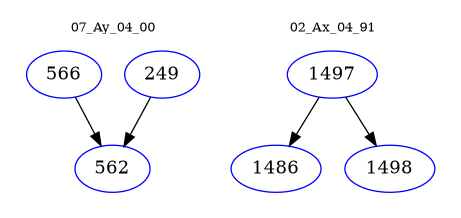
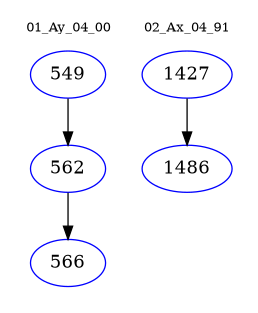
  digraph {
    node [color=blue]
    edge [color=black]
    n1 [label=562]
-   n2 [label=249]
+   n2 [label=549]
    n3 [label=566]
-   n4 [label=1497]
+   n4 [label=1427]
    n5 [label=1486]
-   n6 [label=1498]
    subgraph cluster_1 {
      color=white
      fontsize=10
-     label="07_Ay_04_00"
+     label="01_Ay_04_00"
      n1
      n2
      n3
    }
    subgraph cluster_2 {
      color=white
      fontsize=10
      label="02_Ax_04_91"
      n4
      n5
-     n6
    }
-   n3 -> n1
+   n1 -> n3
    n2 -> n1
    n4 -> n5
-   n4 -> n6
  }
